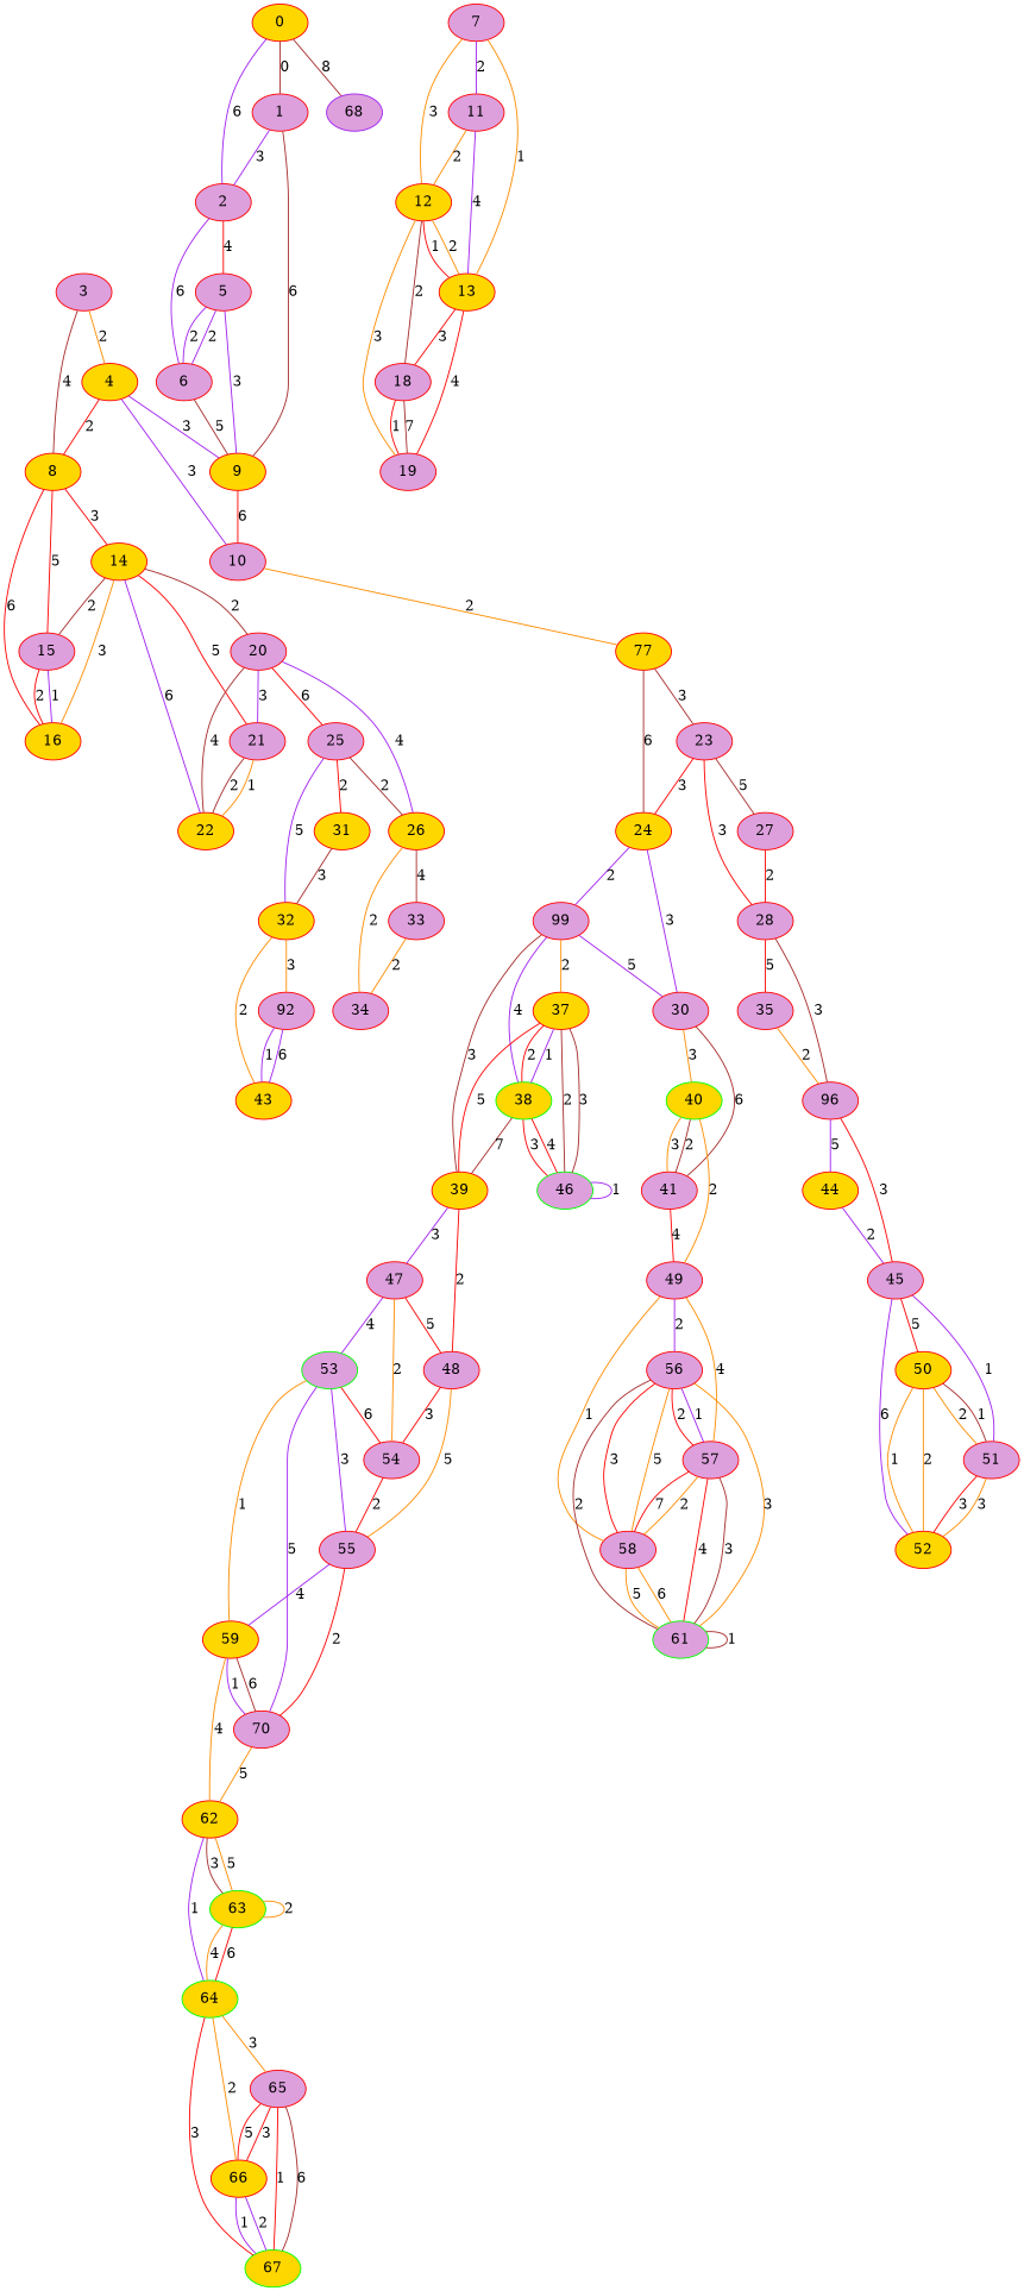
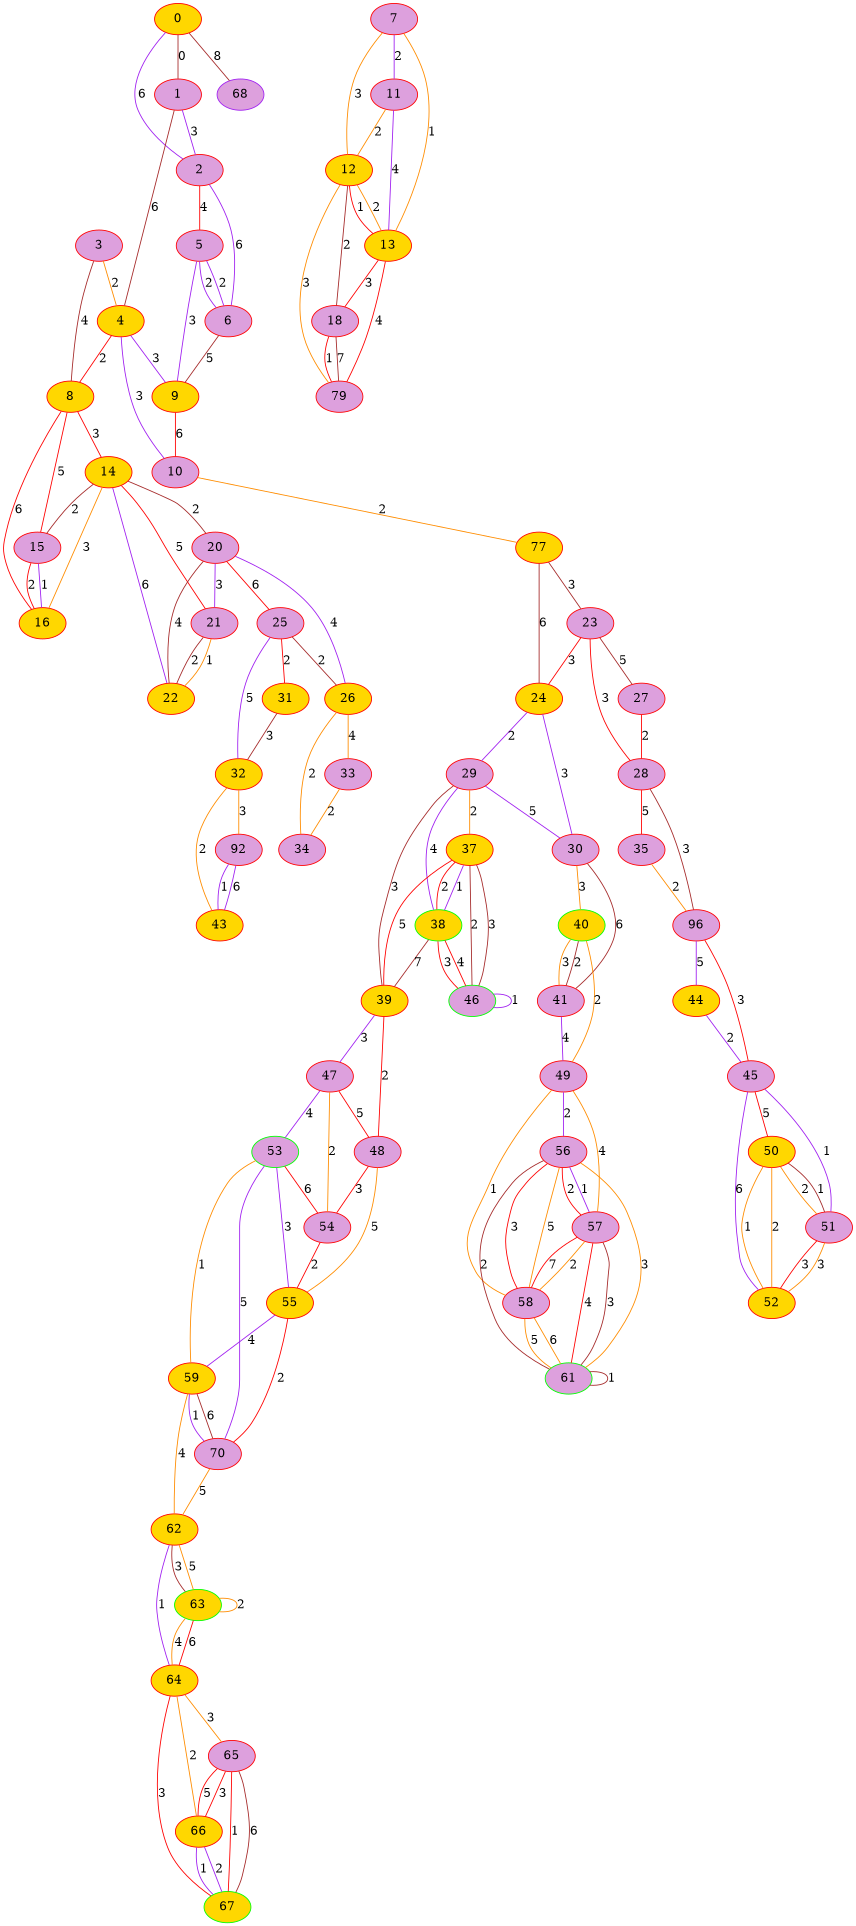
  graph {
    node [color=red fillcolor=plum style=filled weight=1]
    edge [color=red]
    0 [fillcolor=gold]
    1
    2
    68 [color=purple weight=4]
    4 [fillcolor=gold]
    5
    6
    3
    8 [fillcolor=gold]
    9 [fillcolor=gold]
    10
    7
    11
    12 [fillcolor=gold]
    13 [fillcolor=gold]
    14 [fillcolor=gold]
    15
    16 [fillcolor=gold]
    n19 [fillcolor=gold label=77]
    18
-   19
+   19 [label=79]
    20
    21
    22 [fillcolor=gold]
    23
    24 [fillcolor=gold]
    25
    26 [fillcolor=gold]
    27
    28
-   29 [label=99]
+   29
    30
    31 [fillcolor=gold]
    32 [fillcolor=gold]
    33
    34
    35
    n38 [label=96]
    37 [fillcolor=gold]
    38 [color=green fillcolor=gold]
    39 [fillcolor=gold]
    40 [color=green fillcolor=gold weight=2]
    41
    n44 [label=92]
    43 [fillcolor=gold]
    44 [fillcolor=gold]
    45
    46 [color=green weight=2]
    47
    48
    49
    50 [fillcolor=gold]
    51
    52 [fillcolor=gold]
    53 [color=green weight=2]
    54
-   55
+   55 [fillcolor=gold]
    56
    57
    58
    59 [fillcolor=gold]
    n62 [label=70]
    61 [color=green weight=2]
    62 [fillcolor=gold]
    63 [color=green fillcolor=gold weight=2]
-   64 [color=green fillcolor=gold]
+   64 [fillcolor=gold]
    65
    66 [fillcolor=gold]
    67 [color=green fillcolor=gold]
    0 -- 1 [color=brown label=0]
    0 -- 2 [color=purple label=6]
    0 -- 68 [color=brown label=8]
    1 -- 2 [color=purple label=3]
-   1 -- 9 [color=brown label=6]
+   1 -- 4 [color=brown label=6]
    2 -- 5 [label=4]
    2 -- 6 [color=purple label=6]
    4 -- 8 [label=2]
    4 -- 9 [color=purple label=3]
    4 -- 10 [color=purple label=3]
    5 -- 6 [color=purple label=2]
    5 -- 6 [color=purple label=2]
    5 -- 9 [color=purple label=3]
    6 -- 9 [color=brown label=5]
    3 -- 4 [color=darkorange label=2]
    3 -- 8 [color=brown label=4]
    8 -- 14 [label=3]
    8 -- 15 [label=5]
    8 -- 16 [label=6]
    9 -- 10 [label=6]
    10 -- n19 [color=darkorange label=2]
    7 -- 11 [color=purple label=2]
    7 -- 12 [color=darkorange label=3]
    7 -- 13 [color=darkorange label=1]
    11 -- 12 [color=darkorange label=2]
    11 -- 13 [color=purple label=4]
    12 -- 13 [color=darkorange label=2]
    12 -- 13 [label=1]
    12 -- 18 [color=brown label=2]
    12 -- 19 [color=darkorange label=3]
    13 -- 18 [label=3]
    13 -- 19 [label=4]
    14 -- 15 [color=brown label=2]
    14 -- 16 [color=darkorange label=3]
    14 -- 20 [color=brown label=2]
    14 -- 21 [label=5]
    14 -- 22 [color=purple label=6]
    15 -- 16 [color=purple label=1]
    15 -- 16 [label=2]
    n19 -- 23 [color=brown label=3]
    n19 -- 24 [color=brown label=6]
    18 -- 19 [color=brown label=7]
    18 -- 19 [label=1]
    20 -- 21 [color=purple label=3]
    20 -- 22 [color=brown label=4]
    20 -- 25 [label=6]
    20 -- 26 [color=purple label=4]
    21 -- 22 [color=brown label=2]
    21 -- 22 [color=darkorange label=1]
    23 -- 24 [label=3]
    23 -- 27 [color=brown label=5]
    23 -- 28 [label=3]
    24 -- 29 [color=purple label=2]
    24 -- 30 [color=purple label=3]
    25 -- 26 [color=brown label=2]
    25 -- 31 [label=2]
    25 -- 32 [color=purple label=5]
-   26 -- 33 [color=brown label=4]
+   26 -- 33 [color=darkorange label=4]
    26 -- 34 [color=darkorange label=2]
    27 -- 28 [label=2]
    28 -- 35 [label=5]
    28 -- n38 [color=brown label=3]
    29 -- 30 [color=purple label=5]
    29 -- 37 [color=darkorange label=2]
    29 -- 38 [color=purple label=4]
    29 -- 39 [color=brown label=3]
    30 -- 40 [color=darkorange label=3]
    30 -- 41 [color=brown label=6]
    31 -- 32 [color=brown label=3]
    32 -- n44 [color=darkorange label=3]
    32 -- 43 [color=darkorange label=2]
    33 -- 34 [color=darkorange label=2]
    35 -- n38 [color=darkorange label=2]
    n38 -- 44 [color=purple label=5]
    n38 -- 45 [label=3]
    37 -- 38 [color=purple label=1]
    37 -- 38 [label=2]
    37 -- 39 [label=5]
    37 -- 46 [color=brown label=2]
    37 -- 46 [color=brown label=3]
    38 -- 39 [color=brown label=7]
    38 -- 46 [label=3]
    38 -- 46 [label=4]
    39 -- 47 [color=purple label=3]
    39 -- 48 [label=2]
    40 -- 41 [color=brown label=2]
    40 -- 41 [color=darkorange label=3]
    40 -- 49 [color=darkorange label=2]
-   41 -- 49 [label=4]
+   41 -- 49 [color=purple label=4]
    n44 -- 43 [color=purple label=1]
    n44 -- 43 [color=purple label=6]
    44 -- 45 [color=purple label=2]
    45 -- 50 [label=5]
    45 -- 51 [color=purple label=1]
    45 -- 52 [color=purple label=6]
    46 -- 46 [color=purple label=1]
    47 -- 48 [label=5]
    47 -- 53 [color=purple label=4]
    47 -- 54 [color=darkorange label=2]
    48 -- 54 [label=3]
    48 -- 55 [color=darkorange label=5]
    49 -- 56 [color=purple label=2]
    49 -- 57 [color=darkorange label=4]
    49 -- 58 [color=darkorange label=1]
    50 -- 51 [color=darkorange label=2]
    50 -- 51 [color=brown label=1]
    50 -- 52 [color=darkorange label=1]
    50 -- 52 [color=darkorange label=2]
    51 -- 52 [label=3]
    51 -- 52 [color=darkorange label=3]
    53 -- 54 [label=6]
    53 -- 55 [color=purple label=3]
    53 -- 59 [color=darkorange label=1]
    53 -- n62 [color=purple label=5]
    54 -- 55 [label=2]
    55 -- 59 [color=purple label=4]
    55 -- n62 [label=2]
    56 -- 57 [color=purple label=1]
    56 -- 57 [label=2]
    56 -- 58 [label=3]
    56 -- 58 [color=darkorange label=5]
    56 -- 61 [color=brown label=2]
    56 -- 61 [color=darkorange label=3]
    57 -- 58 [color=darkorange label=2]
    57 -- 58 [label=7]
    57 -- 61 [color=brown label=3]
    57 -- 61 [label=4]
    58 -- 61 [color=darkorange label=5]
    58 -- 61 [color=darkorange label=6]
    59 -- n62 [color=brown label=6]
    59 -- n62 [color=purple label=1]
    59 -- 62 [color=darkorange label=4]
    n62 -- 62 [color=darkorange label=5]
    61 -- 61 [color=brown label=1]
    62 -- 63 [color=darkorange label=5]
    62 -- 63 [color=brown label=3]
    62 -- 64 [color=purple label=1]
    63 -- 63 [color=darkorange label=2]
    63 -- 64 [label=6]
    63 -- 64 [color=darkorange label=4]
    64 -- 65 [color=darkorange label=3]
    64 -- 66 [color=darkorange label=2]
    64 -- 67 [label=3]
    65 -- 66 [label=3]
    65 -- 66 [label=5]
    65 -- 67 [label=1]
    65 -- 67 [color=brown label=6]
    66 -- 67 [color=purple label=2]
    66 -- 67 [color=purple label=1]
  }
